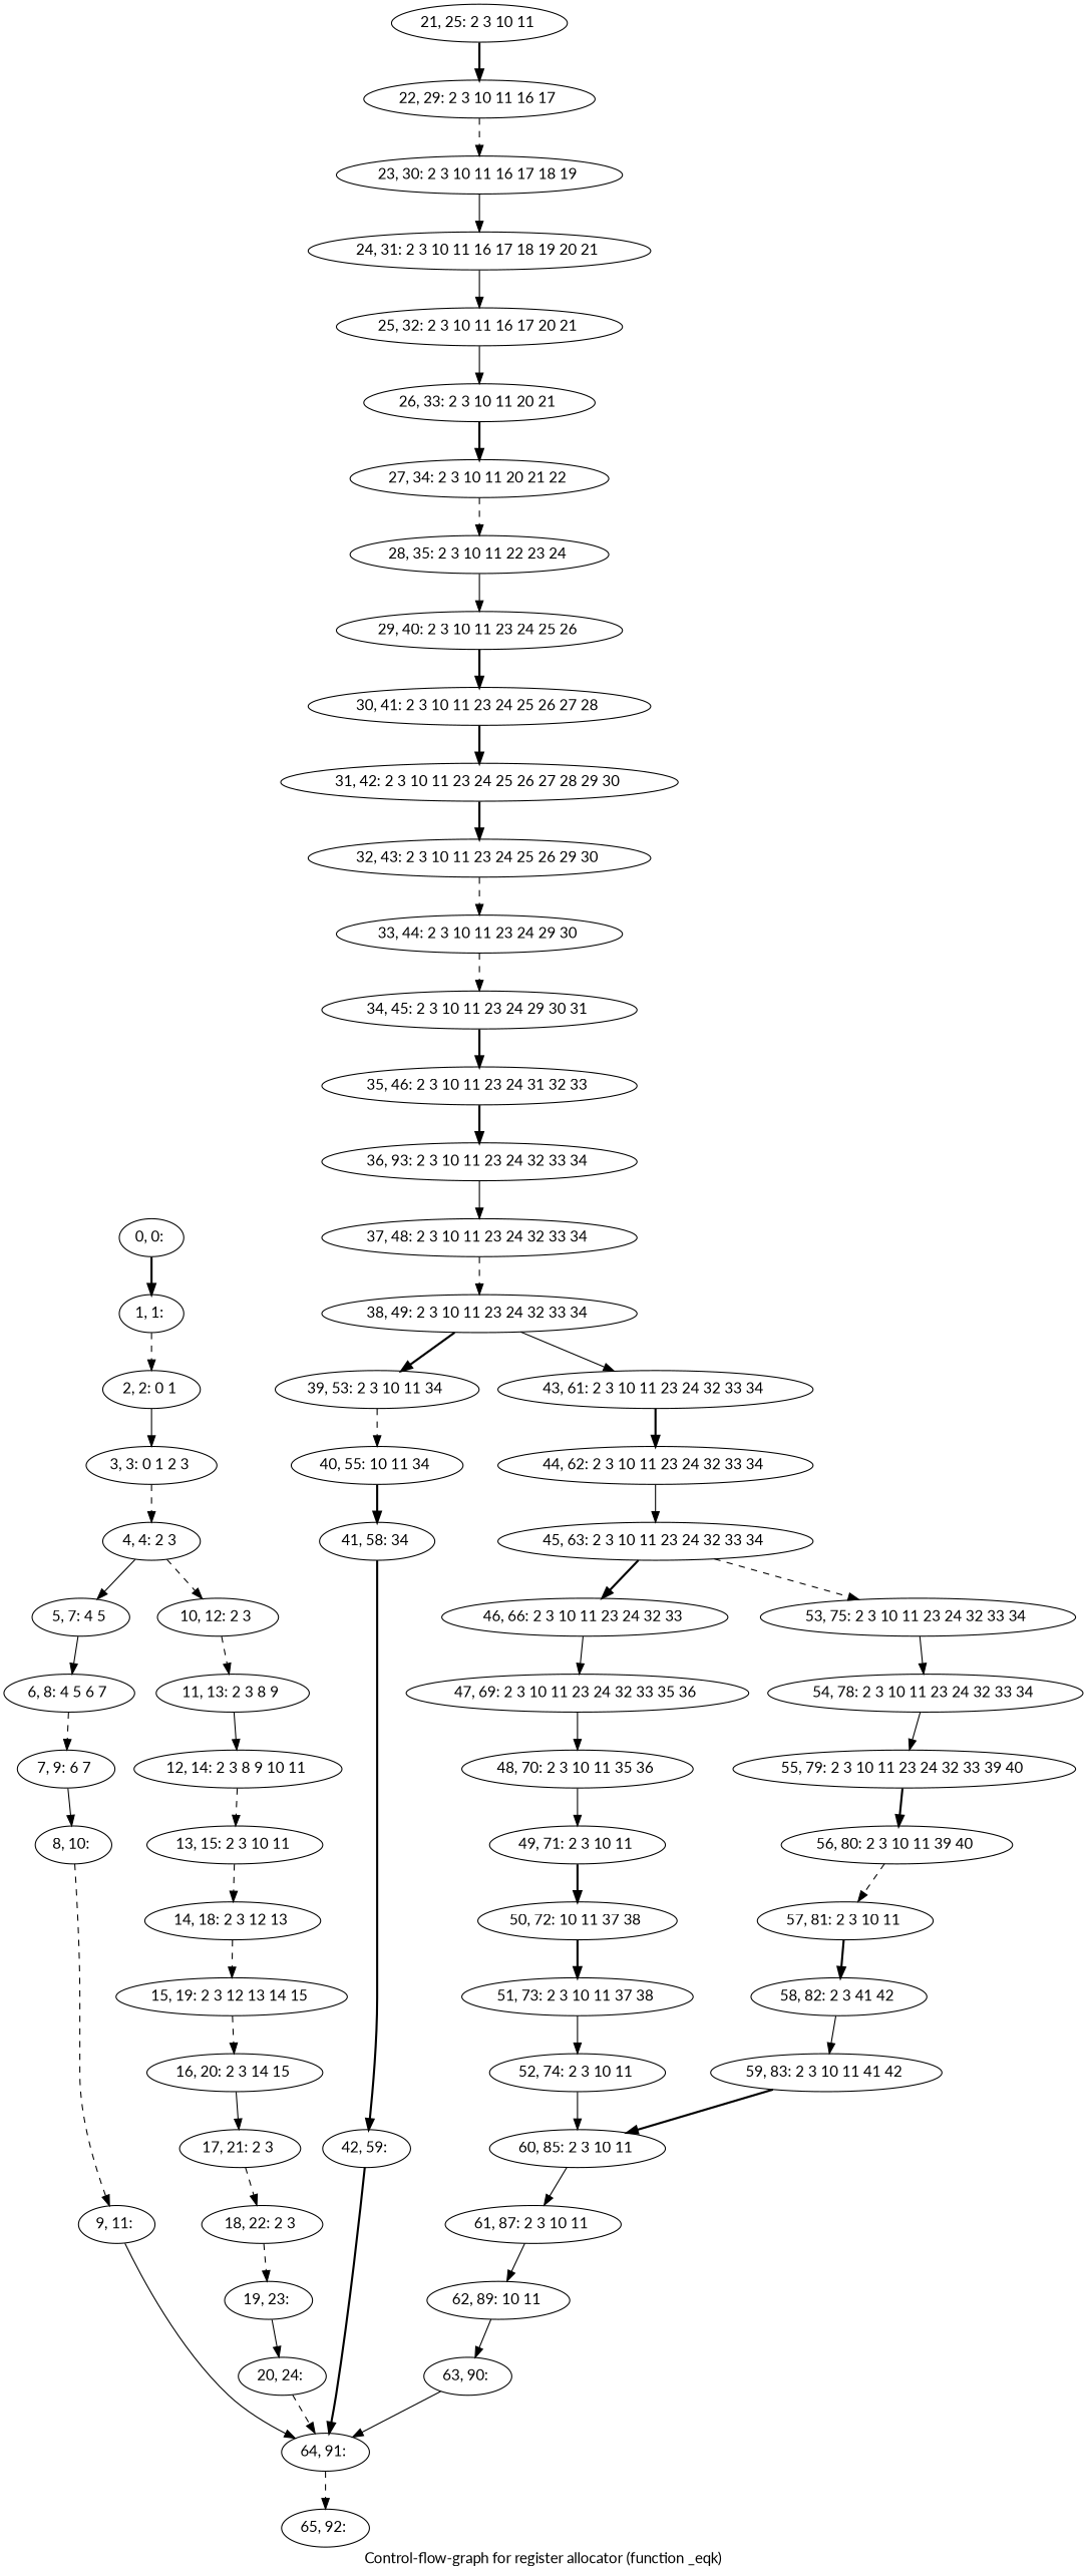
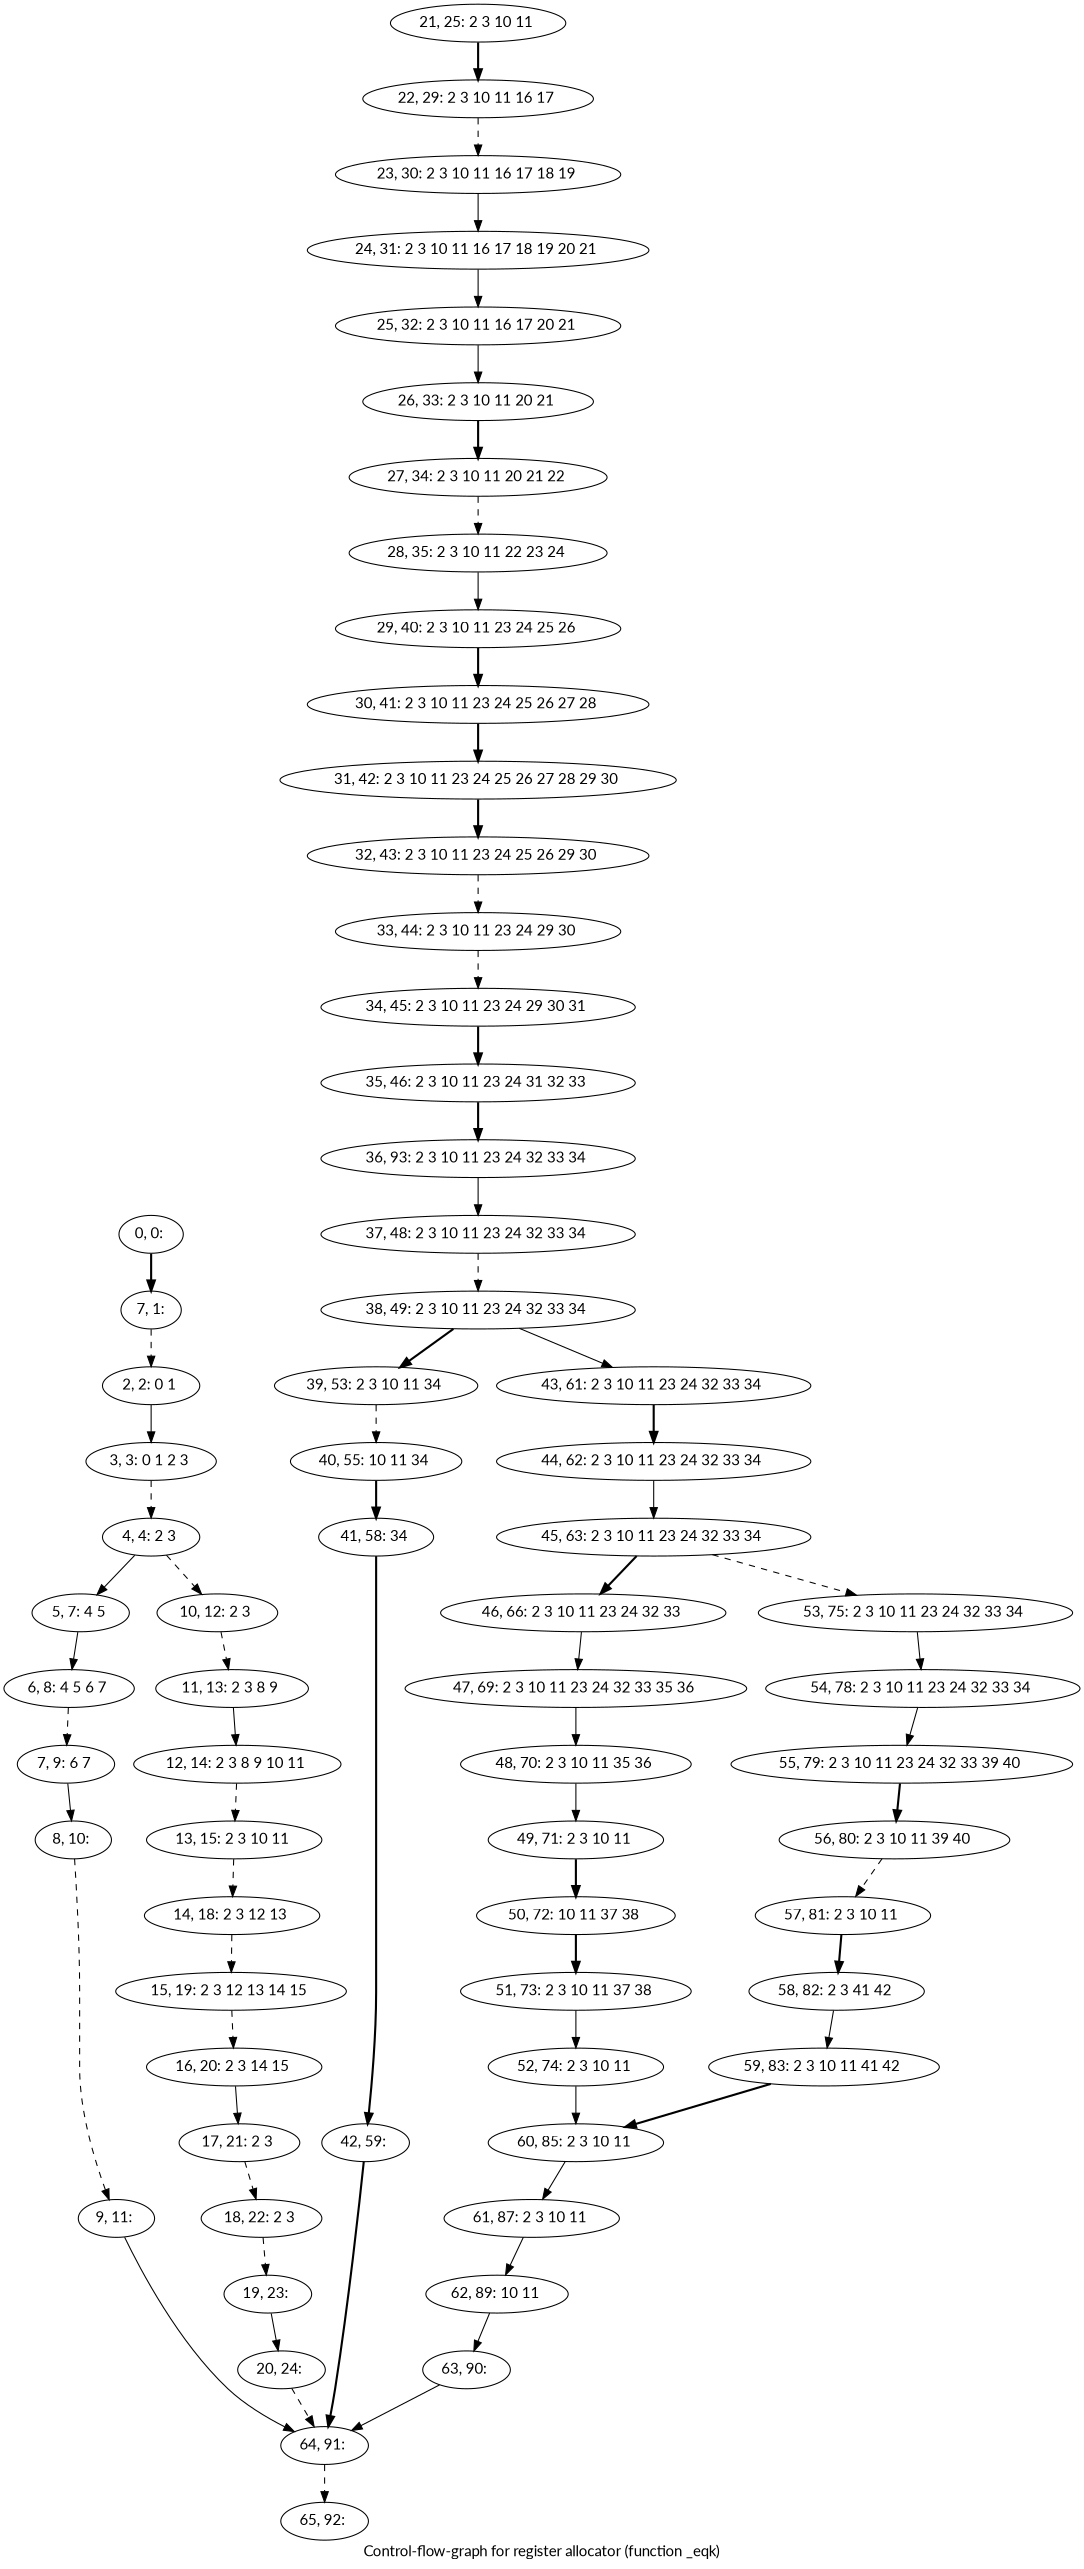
  digraph {
    fontname=Lato
    label="Control-flow-graph for register allocator (function _eqk)"
    node [fontname=Lato]
    edge [fontname=Lato style=solid]
    n1 [label="0, 0: "]
-   n2 [label="1, 1: "]
+   n2 [label="7, 1:"]
    n3 [label="2, 2: 0 1 "]
    n4 [label="3, 3: 0 1 2 3 "]
    n5 [label="4, 4: 2 3 "]
    n6 [label="5, 7: 4 5 "]
    n7 [label="10, 12: 2 3 "]
    n8 [label="6, 8: 4 5 6 7 "]
    n9 [label="11, 13: 2 3 8 9 "]
    n10 [label="7, 9: 6 7 "]
    n11 [label="8, 10: "]
    n12 [label="9, 11: "]
    n13 [label="64, 91: "]
    n14 [label="65, 92: "]
    n15 [label="12, 14: 2 3 8 9 10 11 "]
    n16 [label="13, 15: 2 3 10 11 "]
    n17 [label="14, 18: 2 3 12 13 "]
    n18 [label="15, 19: 2 3 12 13 14 15 "]
    n19 [label="21, 25: 2 3 10 11 "]
    n20 [label="22, 29: 2 3 10 11 16 17 "]
    n21 [label="16, 20: 2 3 14 15 "]
    n22 [label="17, 21: 2 3 "]
    n23 [label="18, 22: 2 3 "]
    n24 [label="19, 23: "]
    n25 [label="20, 24: "]
    n26 [label="23, 30: 2 3 10 11 16 17 18 19 "]
    n27 [label="24, 31: 2 3 10 11 16 17 18 19 20 21 "]
    n28 [label="25, 32: 2 3 10 11 16 17 20 21 "]
    n29 [label="26, 33: 2 3 10 11 20 21 "]
    n30 [label="27, 34: 2 3 10 11 20 21 22 "]
    n31 [label="28, 35: 2 3 10 11 22 23 24 "]
    n32 [label="29, 40: 2 3 10 11 23 24 25 26 "]
    n33 [label="30, 41: 2 3 10 11 23 24 25 26 27 28 "]
    n34 [label="31, 42: 2 3 10 11 23 24 25 26 27 28 29 30 "]
    n35 [label="32, 43: 2 3 10 11 23 24 25 26 29 30 "]
    n36 [label="33, 44: 2 3 10 11 23 24 29 30 "]
    n37 [label="34, 45: 2 3 10 11 23 24 29 30 31 "]
    n38 [label="35, 46: 2 3 10 11 23 24 31 32 33 "]
    n39 [label="36, 93: 2 3 10 11 23 24 32 33 34 "]
    n40 [label="37, 48: 2 3 10 11 23 24 32 33 34 "]
    n41 [label="38, 49: 2 3 10 11 23 24 32 33 34 "]
    n42 [label="39, 53: 2 3 10 11 34 "]
    n43 [label="43, 61: 2 3 10 11 23 24 32 33 34 "]
    n44 [label="40, 55: 10 11 34 "]
    n45 [label="44, 62: 2 3 10 11 23 24 32 33 34 "]
    n46 [label="41, 58: 34 "]
    n47 [label="42, 59: "]
    n48 [label="45, 63: 2 3 10 11 23 24 32 33 34 "]
    n49 [label="46, 66: 2 3 10 11 23 24 32 33 "]
    n50 [label="53, 75: 2 3 10 11 23 24 32 33 34 "]
    n51 [label="47, 69: 2 3 10 11 23 24 32 33 35 36 "]
    n52 [label="54, 78: 2 3 10 11 23 24 32 33 34 "]
    n53 [label="48, 70: 2 3 10 11 35 36 "]
    n54 [label="49, 71: 2 3 10 11 "]
    n55 [label="50, 72: 10 11 37 38 "]
    n56 [label="51, 73: 2 3 10 11 37 38 "]
    n57 [label="52, 74: 2 3 10 11 "]
    n58 [label="60, 85: 2 3 10 11 "]
    n59 [label="61, 87: 2 3 10 11 "]
    n60 [label="55, 79: 2 3 10 11 23 24 32 33 39 40 "]
    n61 [label="56, 80: 2 3 10 11 39 40 "]
    n62 [label="57, 81: 2 3 10 11 "]
    n63 [label="58, 82: 2 3 41 42 "]
    n64 [label="59, 83: 2 3 10 11 41 42 "]
    n65 [label="62, 89: 10 11 "]
    n66 [label="63, 90: "]
    n1 -> n2 [style=bold]
    n2 -> n3 [style=dashed]
    n3 -> n4
    n4 -> n5 [style=dashed]
    n5 -> n6
    n5 -> n7 [style=dashed]
    n6 -> n8
    n7 -> n9 [style=dashed]
    n8 -> n10 [style=dashed]
    n9 -> n15
    n10 -> n11
    n11 -> n12 [style=dashed]
    n12 -> n13
    n13 -> n14 [style=dashed]
    n15 -> n16 [style=dashed]
    n16 -> n17 [style=dashed]
    n17 -> n18 [style=dashed]
    n18 -> n21 [style=dashed]
    n19 -> n20 [style=bold]
    n20 -> n26 [style=dashed]
    n21 -> n22
    n22 -> n23 [style=dashed]
    n23 -> n24 [style=dashed]
    n24 -> n25
    n25 -> n13 [style=dashed]
    n26 -> n27
    n27 -> n28
    n28 -> n29
    n29 -> n30 [style=bold]
    n30 -> n31 [style=dashed]
    n31 -> n32
    n32 -> n33 [style=bold]
    n33 -> n34 [style=bold]
    n34 -> n35 [style=bold]
    n35 -> n36 [style=dashed]
    n36 -> n37 [style=dashed]
    n37 -> n38 [style=bold]
    n38 -> n39 [style=bold]
    n39 -> n40
    n40 -> n41 [style=dashed]
    n41 -> n42 [style=bold]
    n41 -> n43
    n42 -> n44 [style=dashed]
    n43 -> n45 [style=bold]
    n44 -> n46 [style=bold]
    n45 -> n48
    n46 -> n47 [style=bold]
    n47 -> n13 [style=bold]
    n48 -> n49 [style=bold]
    n48 -> n50 [style=dashed]
    n49 -> n51
    n50 -> n52
    n51 -> n53
    n52 -> n60
    n53 -> n54
    n54 -> n55 [style=bold]
    n55 -> n56 [style=bold]
    n56 -> n57
    n57 -> n58
    n58 -> n59
    n59 -> n65
    n60 -> n61 [style=bold]
    n61 -> n62 [style=dashed]
    n62 -> n63 [style=bold]
    n63 -> n64
    n64 -> n58 [style=bold]
    n65 -> n66
    n66 -> n13
  }
